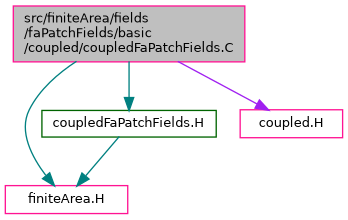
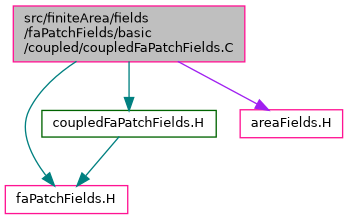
  digraph {
    fontname="DejaVu Sans"
    node [color=deeppink fontname="DejaVu Sans" fontsize=10 shape=record]
    edge [color=teal fontname="DejaVu Sans" fontsize=10 labelfontname=Helvetica labelfontsize=10 style=solid]
    n1 [fillcolor=grey75 fontcolor=black height=0.2 label="src/finiteArea/fields\l/faPatchFields/basic\l/coupled/coupledFaPatchFields.C" style=filled width=0.4]
-   n2 [height=0.2 label="finiteArea.H" width=0.4]
+   n2 [height=0.2 label="faPatchFields.H" width=0.4]
    n3 [color=darkgreen height=0.2 label="coupledFaPatchFields.H" width=0.4]
-   n4 [height=0.2 label="coupled.H" width=0.4]
+   n4 [height=0.2 label="areaFields.H" width=0.4]
    n1 -> n2
    n1 -> n3
    n1 -> n4 [color=purple]
    n3 -> n2
  }
